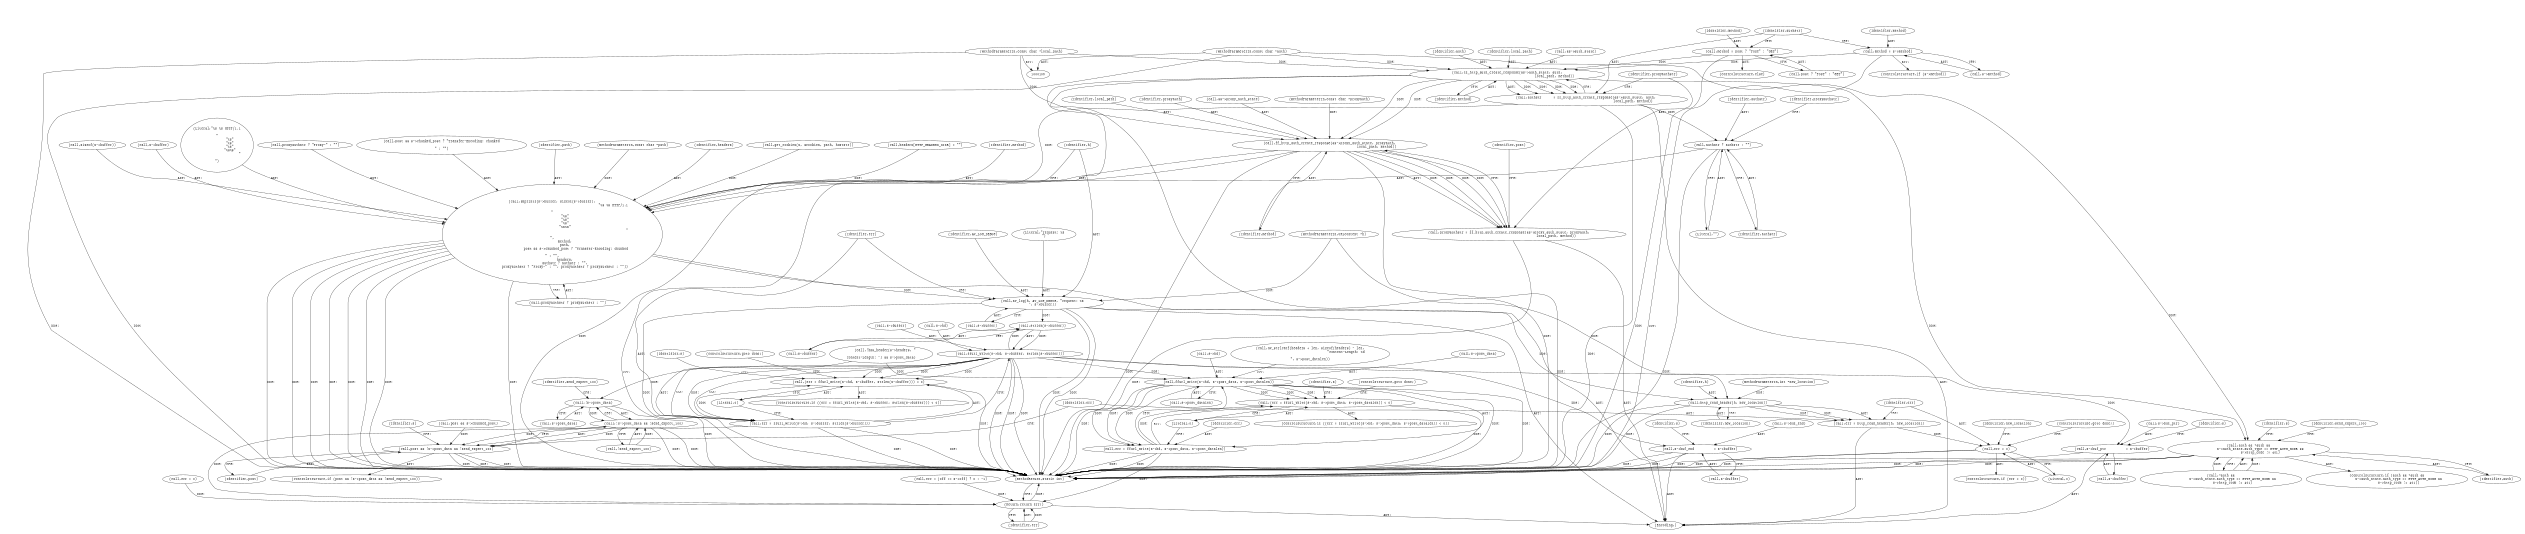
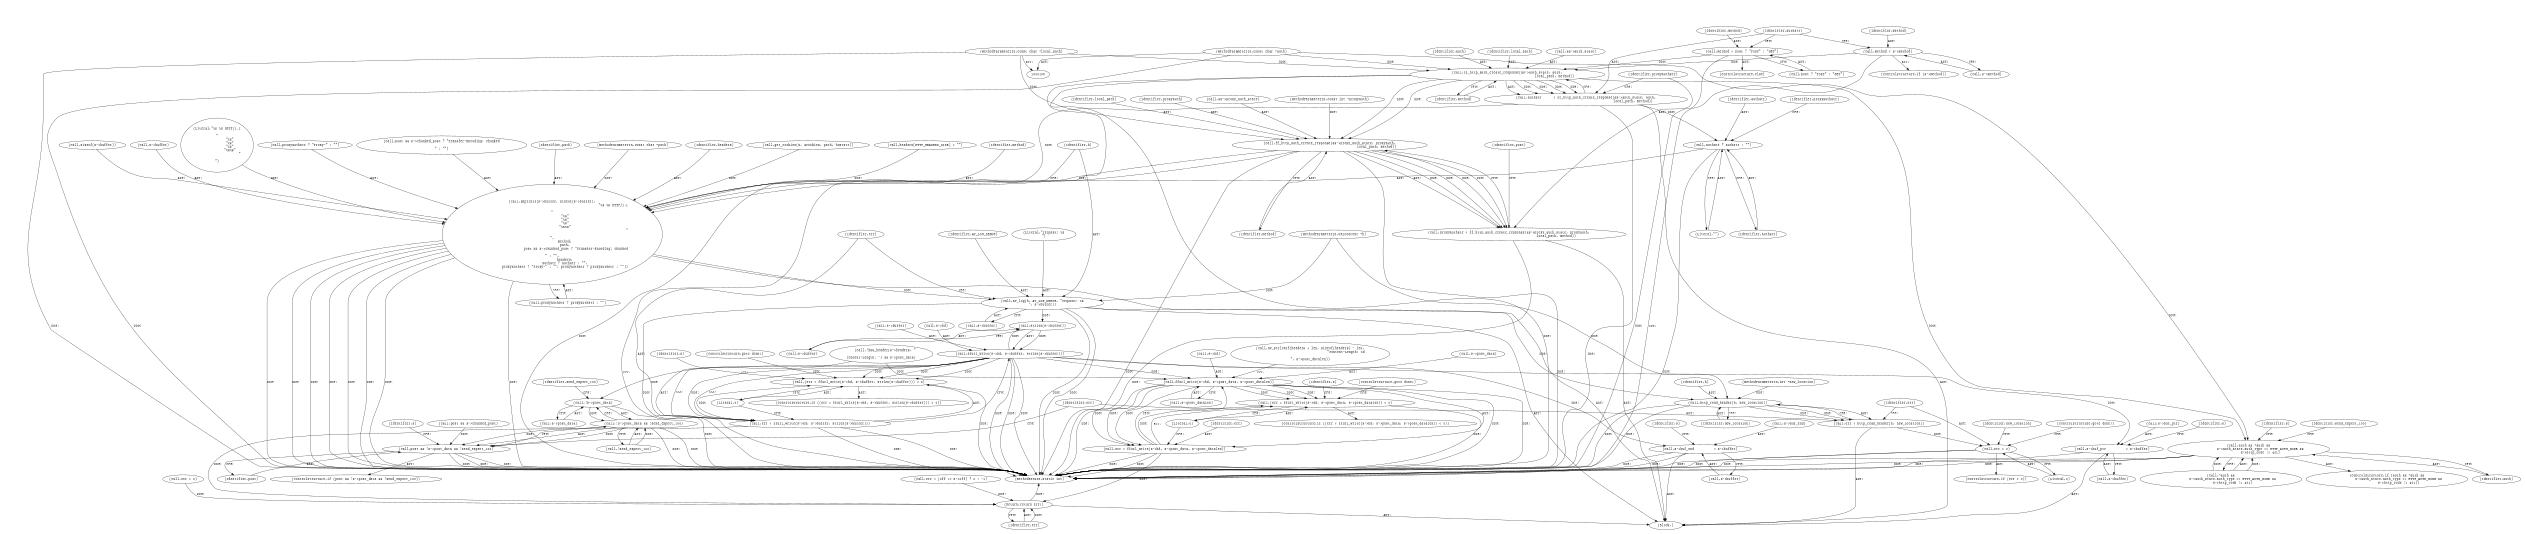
  digraph {
    fontname="Courier Prime"
    node [fontname="Courier Prime"]
    edge [fontname="Courier Prime"]
    n1 [label="(Call,ff_http_auth_create_response(&s->auth_state, auth,\n                                                local_path, method))"]
    n2 [label="(Call,authstr      = ff_http_auth_create_response(&s->auth_state, auth,\n                                                local_path, method))"]
    n3 [label="(Call,ff_http_auth_create_response(&s->proxy_auth_state, proxyauth,\n                                                local_path, method))"]
    n4 [label="(Call,auth && *auth &&\n            s->auth_state.auth_type == HTTP_AUTH_NONE &&\n            s->http_code != 401)"]
    n5 [label="(MethodReturn,static int)"]
    n6 [label="(Identifier,method)"]
    n7 [label="(Call,snprintf(s->buffer, sizeof(s->buffer),\n             \"%s %s HTTP/1.1\r\n\"\n             \"%s\"\n             \"%s\"\n             \"%s\"\n             \"%s%s\"\n             \"\r\n\",\n             method,\n             path,\n             post && s->chunked_post ? \"Transfer-Encoding: chunked\r\n\" : \"\",\n             headers,\n             authstr ? authstr : \"\",\n             proxyauthstr ? \"Proxy-\" : \"\", proxyauthstr ? proxyauthstr : \"\"))"]
    n8 [label="(Call,authstr ? authstr : \"\")"]
-   n9 [label="(Encoding,)"]
+   n9 [label="(Block,)"]
    n10 [label="(Call,proxyauthstr = ff_http_auth_create_response(&s->proxy_auth_state, proxyauth,\n                                                local_path, method))"]
    n11 [label="(Identifier,method)"]
    n12 [label="(ControlStructure,if (auth && *auth &&\n            s->auth_state.auth_type == HTTP_AUTH_NONE &&\n            s->http_code != 401))"]
    n13 [label="(Identifier,auth)"]
    n14 [label="(Call,*auth &&\n            s->auth_state.auth_type == HTTP_AUTH_NONE &&\n            s->http_code != 401)"]
    n15 [label="(Return,return err;)"]
    n16 [label="(MethodParameterIn,const char *auth)"]
    1000108
    n18 [label="(MethodParameterIn,const char *local_path)"]
    n19 [label="(Call,method = s->method)"]
    n20 [label="(ControlStructure,if (s->method))"]
    n21 [label="(Call,s->method)"]
    n22 [label="(Call,method = post ? \"POST\" : \"GET\")"]
    n23 [label="(ControlStructure,else)"]
    n24 [label="(Call,post ? \"POST\" : \"GET\")"]
    n25 [label="(Call,av_log(h, AV_LOG_DEBUG, \"request: %s\n\", s->buffer))"]
    n26 [label="(Call,proxyauthstr ? proxyauthstr : \"\")"]
    n27 [label="(Literal,\"\")"]
    n28 [label="(Identifier,authstr)"]
    n29 [label="(Call,strlen(s->buffer))"]
    n30 [label="(Call,http_read_header(h, new_location))"]
    n31 [label="(Call,s->buffer)"]
    n32 [label="(Call,ffurl_write(s->hd, s->buffer, strlen(s->buffer)))"]
    n33 [label="(Call,s->buffer)"]
    n34 [label="(Call,err = http_read_header(h, new_location))"]
    n35 [label="(Identifier,new_location)"]
    n36 [label="(Call,(err = ffurl_write(s->hd, s->buffer, strlen(s->buffer))) < 0)"]
    n37 [label="(Call,err = ffurl_write(s->hd, s->buffer, strlen(s->buffer)))"]
    n38 [label="(Call,ffurl_write(s->hd, s->post_data, s->post_datalen))"]
    n39 [label="(Call,s->buf_ptr          = s->buffer)"]
    n40 [label="(Call,s->buf_end          = s->buffer)"]
    n41 [label="(ControlStructure,if ((err = ffurl_write(s->hd, s->buffer, strlen(s->buffer))) < 0))"]
    n42 [label="(Literal,0)"]
    n43 [label="(Call,(err = ffurl_write(s->hd, s->post_data, s->post_datalen)) < 0)"]
    n44 [label="(Call,err = ffurl_write(s->hd, s->post_data, s->post_datalen))"]
    n45 [label="(Call,s->post_datalen)"]
    n46 [label="(Call,s->buffer)"]
    n47 [label="(Call,s->buffer)"]
    n48 [label="(Identifier,err)"]
    n49 [label="(Literal,0)"]
    n50 [label="(ControlStructure,if ((err = ffurl_write(s->hd, s->post_data, s->post_datalen)) < 0))"]
    n51 [label="(Call,!s->post_data)"]
    n52 [label="(Call,!s->post_data && !send_expect_100)"]
    n53 [label="(Call,s->post_data)"]
    n54 [label="(Call,post && !s->post_data && !send_expect_100)"]
    n55 [label="(Call,!send_expect_100)"]
    n56 [label="(ControlStructure,if (post && !s->post_data && !send_expect_100))"]
    n57 [label="(Identifier,post)"]
    n58 [label="(Call,err < 0)"]
    n59 [label="(Literal,0)"]
    n60 [label="(ControlStructure,if (err < 0))"]
    n61 [label="(Call,err = 0)"]
    n62 [label="(Call,get_cookies(s, &cookies, path, hoststr))"]
    n63 [label="(Literal,\"request: %s\n\")"]
    n64 [label="(Call,err = (off == s->off) ? 0 : -1)"]
    n65 [label="(Call,s->hd)"]
    n66 [label="(Identifier,err)"]
    n67 [label="(Identifier,err)"]
    n68 [label="(Call,post && s->chunked_post)"]
    n69 [label="(Call,headers[HTTP_HEADERS_SIZE] = \"\")"]
    n70 [label="(Call,av_strlcatf(headers + len, sizeof(headers) - len,\n                           \"Content-Length: %d\r\n\", s->post_datalen))"]
    n71 [label="(Identifier,s)"]
    n72 [label="(Identifier,method)"]
    n73 [label="(Call,sizeof(s->buffer))"]
    n74 [label="(Call,s->buffer)"]
    n75 [label="(Identifier,new_location)"]
    n76 [label="(Identifier,s)"]
    n77 [label="(Literal,\"%s %s HTTP/1.1\r\n\"\n             \"%s\"\n             \"%s\"\n             \"%s\"\n             \"%s%s\"\n             \"\r\n\")"]
    n78 [label="(Call,proxyauthstr ? \"Proxy-\" : \"\")"]
    n79 [label="(Identifier,proxyauthstr)"]
    n80 [label="(Identifier,local_path)"]
    n81 [label="(Call,&s->auth_state)"]
    n82 [label="(Call,post && s->chunked_post ? \"Transfer-Encoding: chunked\r\n\" : \"\")"]
    n83 [label="(Identifier,auth)"]
    n84 [label="(ControlStructure,goto done;)"]
    n85 [label="(Identifier,s)"]
    n86 [label="(Identifier,s)"]
    n87 [label="(Identifier,err)"]
    n88 [label="(Identifier,proxyauth)"]
    n89 [label="(Call,s->buffer)"]
    n90 [label="(Identifier,err)"]
    n91 [label="(Identifier,authstr)"]
    n92 [label="(Call,s->hd)"]
    n93 [label="(Identifier,h)"]
    n94 [label="(Identifier,post)"]
    n95 [label="(MethodParameterIn,URLContext *h)"]
    n96 [label="(Call,s->post_data)"]
    n97 [label="(Identifier,send_expect_100)"]
    n98 [label="(ControlStructure,goto done;)"]
    n99 [label="(Call,&s->proxy_auth_state)"]
-   n100 [label="(MethodParameterIn,const char *proxyauth)"]
+   n100 [label="(MethodParameterIn,const int *proxyauth)"]
    n101 [label="(Identifier,s)"]
    n102 [label="(MethodParameterIn,int *new_location)"]
    n103 [label="(Identifier,authstr)"]
    n104 [label="(Identifier,AV_LOG_DEBUG)"]
    n105 [label="(Identifier,path)"]
    n106 [label="(MethodParameterIn,const char *path)"]
    n107 [label="(Identifier,method)"]
    n108 [label="(Call,s->buf_ptr)"]
    n109 [label="(Identifier,local_path)"]
    n110 [label="(Identifier,send_expect_100)"]
    n111 [label="(Identifier,h)"]
    n112 [label="(Call,!has_header(s->headers, \"\r\nContent-Length: \") && s->post_data)"]
    n113 [label="(Identifier,s)"]
    n114 [label="(ControlStructure,goto done;)"]
    n115 [label="(Call,s->buf_end)"]
    n116 [label="(Identifier,proxyauthstr)"]
    n117 [label="(Identifier,method)"]
    n118 [label="(Identifier,headers)"]
    n1 -> n2 [label="AST: "]
    n1 -> n2 [label="DDG: "]
    n1 -> n2 [label="DDG: "]
    n1 -> n2 [label="DDG: "]
    n1 -> n2 [label="DDG: "]
    n1 -> n3 [label="DDG: "]
    n1 -> n3 [label="DDG: "]
    n1 -> n4 [label="DDG: "]
    n1 -> n5 [label="DDG: "]
    n1 -> n5 [label="DDG: "]
    n1 -> n6 [label="CFG: "]
    n2 -> n1 [label="CFG: "]
    n2 -> n5 [label="DDG: "]
    n2 -> n7 [label="DDG: "]
    n2 -> n8 [label="DDG: "]
    n2 -> n9 [label="AST: "]
    n3 -> n5 [label="DDG: "]
    n3 -> n5 [label="DDG: "]
    n3 -> n5 [label="DDG: "]
    n3 -> n7 [label="DDG: "]
    n3 -> n10 [label="AST: "]
    n3 -> n10 [label="DDG: "]
    n3 -> n10 [label="DDG: "]
    n3 -> n10 [label="DDG: "]
    n3 -> n10 [label="DDG: "]
    n3 -> n11 [label="CFG: "]
    n4 -> n5 [label="DDG: "]
    n4 -> n5 [label="DDG: "]
    n4 -> n5 [label="DDG: "]
    n4 -> n12 [label="AST: "]
    n4 -> n13 [label="CFG: "]
    n4 -> n14 [label="CFG: "]
-   n5 -> n15 [label="CFG: "]
    n6 -> n1 [label="AST: "]
    n7 -> n5 [label="DDG: "]
    n7 -> n5 [label="DDG: "]
    n7 -> n5 [label="DDG: "]
    n7 -> n5 [label="DDG: "]
    n7 -> n5 [label="DDG: "]
    n7 -> n5 [label="DDG: "]
    n7 -> n5 [label="DDG: "]
    n7 -> n5 [label="DDG: "]
    n7 -> n9 [label="AST: "]
    n7 -> n25 [label="DDG: "]
    n7 -> n26 [label="CFG: "]
    n8 -> n5 [label="DDG: "]
    n8 -> n7 [label="AST: "]
    n8 -> n27 [label="CFG: "]
    n8 -> n28 [label="CFG: "]
    n10 -> n3 [label="CFG: "]
    n10 -> n5 [label="DDG: "]
    n10 -> n9 [label="AST: "]
    n11 -> n3 [label="AST: "]
    n13 -> n4 [label="AST: "]
    n14 -> n4 [label="AST: "]
    n14 -> n4 [label="DDG: "]
    n14 -> n4 [label="DDG: "]
    n15 -> n5 [label="DDG: "]
    n15 -> n9 [label="AST: "]
    n15 -> n48 [label="CFG: "]
    n16 -> n1 [label="DDG: "]
    n16 -> n4 [label="DDG: "]
    n16 -> n5 [label="DDG: "]
    n16 -> 1000108 [label="AST: "]
    n18 -> n1 [label="DDG: "]
    n18 -> n3 [label="DDG: "]
    n18 -> n5 [label="DDG: "]
    n18 -> 1000108 [label="AST: "]
    n19 -> n1 [label="DDG: "]
    n19 -> n5 [label="DDG: "]
    n19 -> n20 [label="AST: "]
    n19 -> n21 [label="CFG: "]
    n21 -> n19 [label="AST: "]
    n22 -> n1 [label="DDG: "]
    n22 -> n5 [label="DDG: "]
    n22 -> n23 [label="AST: "]
    n22 -> n24 [label="CFG: "]
    n24 -> n22 [label="AST: "]
    n25 -> n5 [label="DDG: "]
    n25 -> n5 [label="DDG: "]
    n25 -> n5 [label="DDG: "]
    n25 -> n9 [label="AST: "]
    n25 -> n29 [label="DDG: "]
    n25 -> n30 [label="DDG: "]
    n25 -> n31 [label="CFG: "]
    n26 -> n7 [label="AST: "]
    n27 -> n8 [label="AST: "]
    n28 -> n8 [label="AST: "]
    n29 -> n32 [label="AST: "]
    n29 -> n32 [label="DDG: "]
    n29 -> n33 [label="CFG: "]
    n30 -> n5 [label="DDG: "]
    n30 -> n5 [label="DDG: "]
    n30 -> n34 [label="AST: "]
    n30 -> n34 [label="DDG: "]
    n30 -> n34 [label="DDG: "]
    n30 -> n35 [label="CFG: "]
    n31 -> n25 [label="AST: "]
    n32 -> n5 [label="DDG: "]
    n32 -> n5 [label="DDG: "]
    n32 -> n5 [label="DDG: "]
    n32 -> n29 [label="DDG: "]
    n32 -> n36 [label="DDG: "]
    n32 -> n36 [label="DDG: "]
    n32 -> n36 [label="DDG: "]
    n32 -> n37 [label="AST: "]
    n32 -> n37 [label="DDG: "]
    n32 -> n37 [label="DDG: "]
    n32 -> n37 [label="DDG: "]
    n32 -> n38 [label="DDG: "]
    n32 -> n39 [label="DDG: "]
    n32 -> n40 [label="DDG: "]
    n33 -> n29 [label="AST: "]
    n34 -> n9 [label="AST: "]
+   n34 -> n30 [label="CFG: "]
    n34 -> n58 [label="DDG: "]
    n35 -> n30 [label="AST: "]
    n36 -> n5 [label="DDG: "]
    n36 -> n41 [label="AST: "]
    n36 -> n42 [label="CFG: "]
    n37 -> n5 [label="DDG: "]
    n37 -> n5 [label="DDG: "]
    n37 -> n15 [label="DDG: "]
    n37 -> n32 [label="CFG: "]
    n37 -> n36 [label="AST: "]
    n37 -> n36 [label="DDG: "]
    n38 -> n5 [label="DDG: "]
    n38 -> n5 [label="DDG: "]
    n38 -> n5 [label="DDG: "]
    n38 -> n43 [label="DDG: "]
    n38 -> n43 [label="DDG: "]
    n38 -> n43 [label="DDG: "]
    n38 -> n44 [label="AST: "]
    n38 -> n44 [label="DDG: "]
    n38 -> n44 [label="DDG: "]
    n38 -> n44 [label="DDG: "]
    n38 -> n45 [label="CFG: "]
    n39 -> n5 [label="DDG: "]
    n39 -> n9 [label="AST: "]
    n39 -> n46 [label="CFG: "]
    n40 -> n5 [label="DDG: "]
    n40 -> n5 [label="DDG: "]
    n40 -> n9 [label="AST: "]
    n40 -> n47 [label="CFG: "]
    n42 -> n36 [label="AST: "]
    n42 -> n37 [label="CFG: "]
    n43 -> n5 [label="DDG: "]
    n43 -> n49 [label="CFG: "]
    n43 -> n50 [label="AST: "]
    n44 -> n5 [label="DDG: "]
    n44 -> n5 [label="DDG: "]
    n44 -> n15 [label="DDG: "]
    n44 -> n38 [label="CFG: "]
    n44 -> n43 [label="AST: "]
    n44 -> n43 [label="DDG: "]
    n45 -> n38 [label="AST: "]
    n46 -> n39 [label="AST: "]
    n47 -> n40 [label="AST: "]
    n48 -> n15 [label="AST: "]
    n48 -> n15 [label="DDG: "]
    n49 -> n43 [label="AST: "]
    n49 -> n44 [label="CFG: "]
    n51 -> n5 [label="DDG: "]
    n51 -> n52 [label="AST: "]
    n51 -> n52 [label="DDG: "]
    n51 -> n53 [label="CFG: "]
    n52 -> n5 [label="DDG: "]
    n52 -> n5 [label="DDG: "]
    n52 -> n51 [label="CFG: "]
    n52 -> n54 [label="AST: "]
    n52 -> n54 [label="DDG: "]
    n52 -> n54 [label="DDG: "]
    n52 -> n55 [label="CFG: "]
    n53 -> n51 [label="AST: "]
    n54 -> n5 [label="DDG: "]
    n54 -> n5 [label="DDG: "]
    n54 -> n5 [label="DDG: "]
    n54 -> n52 [label="CFG: "]
    n54 -> n56 [label="AST: "]
    n54 -> n57 [label="CFG: "]
    n55 -> n52 [label="AST: "]
    n55 -> n52 [label="DDG: "]
    n57 -> n54 [label="AST: "]
    n58 -> n5 [label="DDG: "]
    n58 -> n5 [label="DDG: "]
    n58 -> n59 [label="CFG: "]
    n58 -> n60 [label="AST: "]
    n59 -> n58 [label="AST: "]
    n61 -> n15 [label="DDG: "]
    n62 -> n7 [label="DDG: "]
    n63 -> n25 [label="AST: "]
    n64 -> n15 [label="DDG: "]
    n65 -> n38 [label="AST: "]
    n66 -> n34 [label="AST: "]
    n66 -> n54 [label="CFG: "]
    n67 -> n34 [label="CFG: "]
    n67 -> n58 [label="AST: "]
    n68 -> n54 [label="DDG: "]
    n69 -> n7 [label="DDG: "]
    n70 -> n38 [label="DDG: "]
    n71 -> n36 [label="CFG: "]
    n72 -> n7 [label="AST: "]
    n73 -> n7 [label="AST: "]
    n74 -> n7 [label="AST: "]
    n75 -> n58 [label="CFG: "]
    n76 -> n54 [label="CFG: "]
    n77 -> n7 [label="AST: "]
    n78 -> n7 [label="AST: "]
    n79 -> n8 [label="CFG: "]
    n80 -> n1 [label="AST: "]
    n81 -> n1 [label="AST: "]
    n82 -> n7 [label="AST: "]
    n83 -> n1 [label="AST: "]
    n84 -> n36 [label="CFG: "]
    n85 -> n43 [label="CFG: "]
    n86 -> n39 [label="CFG: "]
    n87 -> n44 [label="AST: "]
    n88 -> n3 [label="AST: "]
    n89 -> n32 [label="AST: "]
    n90 -> n25 [label="CFG: "]
    n90 -> n37 [label="AST: "]
    n91 -> n8 [label="AST: "]
    n92 -> n32 [label="AST: "]
    n93 -> n7 [label="CFG: "]
    n93 -> n25 [label="AST: "]
    n94 -> n10 [label="CFG: "]
    n95 -> n25 [label="DDG: "]
    n95 -> n30 [label="DDG: "]
    n96 -> n38 [label="AST: "]
    n97 -> n51 [label="CFG: "]
    n98 -> n58 [label="CFG: "]
    n99 -> n3 [label="AST: "]
    n100 -> n3 [label="DDG: "]
    n101 -> n4 [label="CFG: "]
    n102 -> n30 [label="DDG: "]
    n103 -> n2 [label="AST: "]
    n103 -> n19 [label="CFG: "]
    n103 -> n22 [label="CFG: "]
    n104 -> n25 [label="AST: "]
    n105 -> n7 [label="AST: "]
    n106 -> n7 [label="DDG: "]
    n107 -> n22 [label="AST: "]
    n108 -> n39 [label="AST: "]
    n109 -> n3 [label="AST: "]
    n110 -> n4 [label="CFG: "]
    n111 -> n30 [label="AST: "]
    n112 -> n38 [label="DDG: "]
    n112 -> n51 [label="DDG: "]
    n113 -> n40 [label="CFG: "]
    n114 -> n43 [label="CFG: "]
    n115 -> n40 [label="AST: "]
    n116 -> n2 [label="CFG: "]
    n116 -> n10 [label="AST: "]
    n117 -> n19 [label="AST: "]
    n118 -> n7 [label="AST: "]
  }
